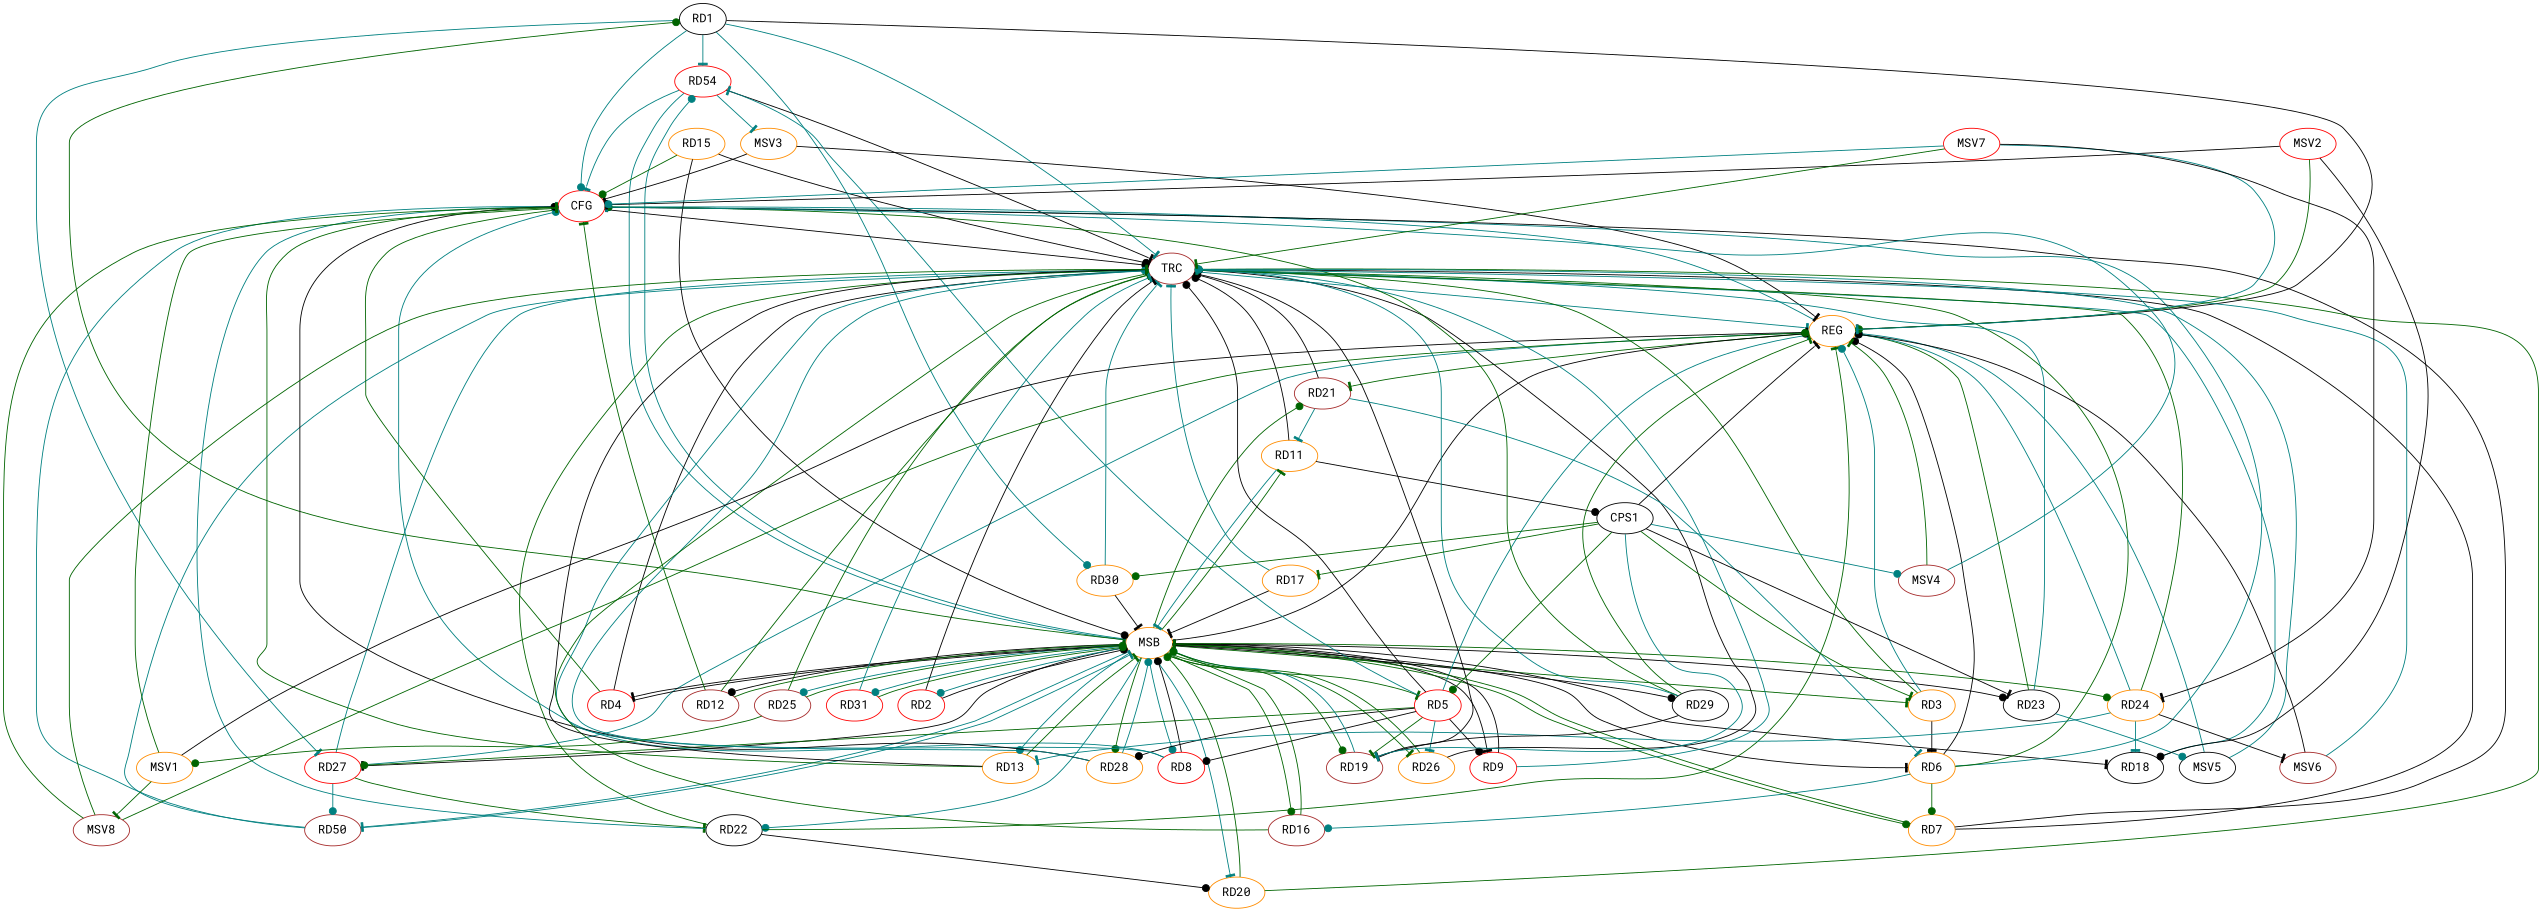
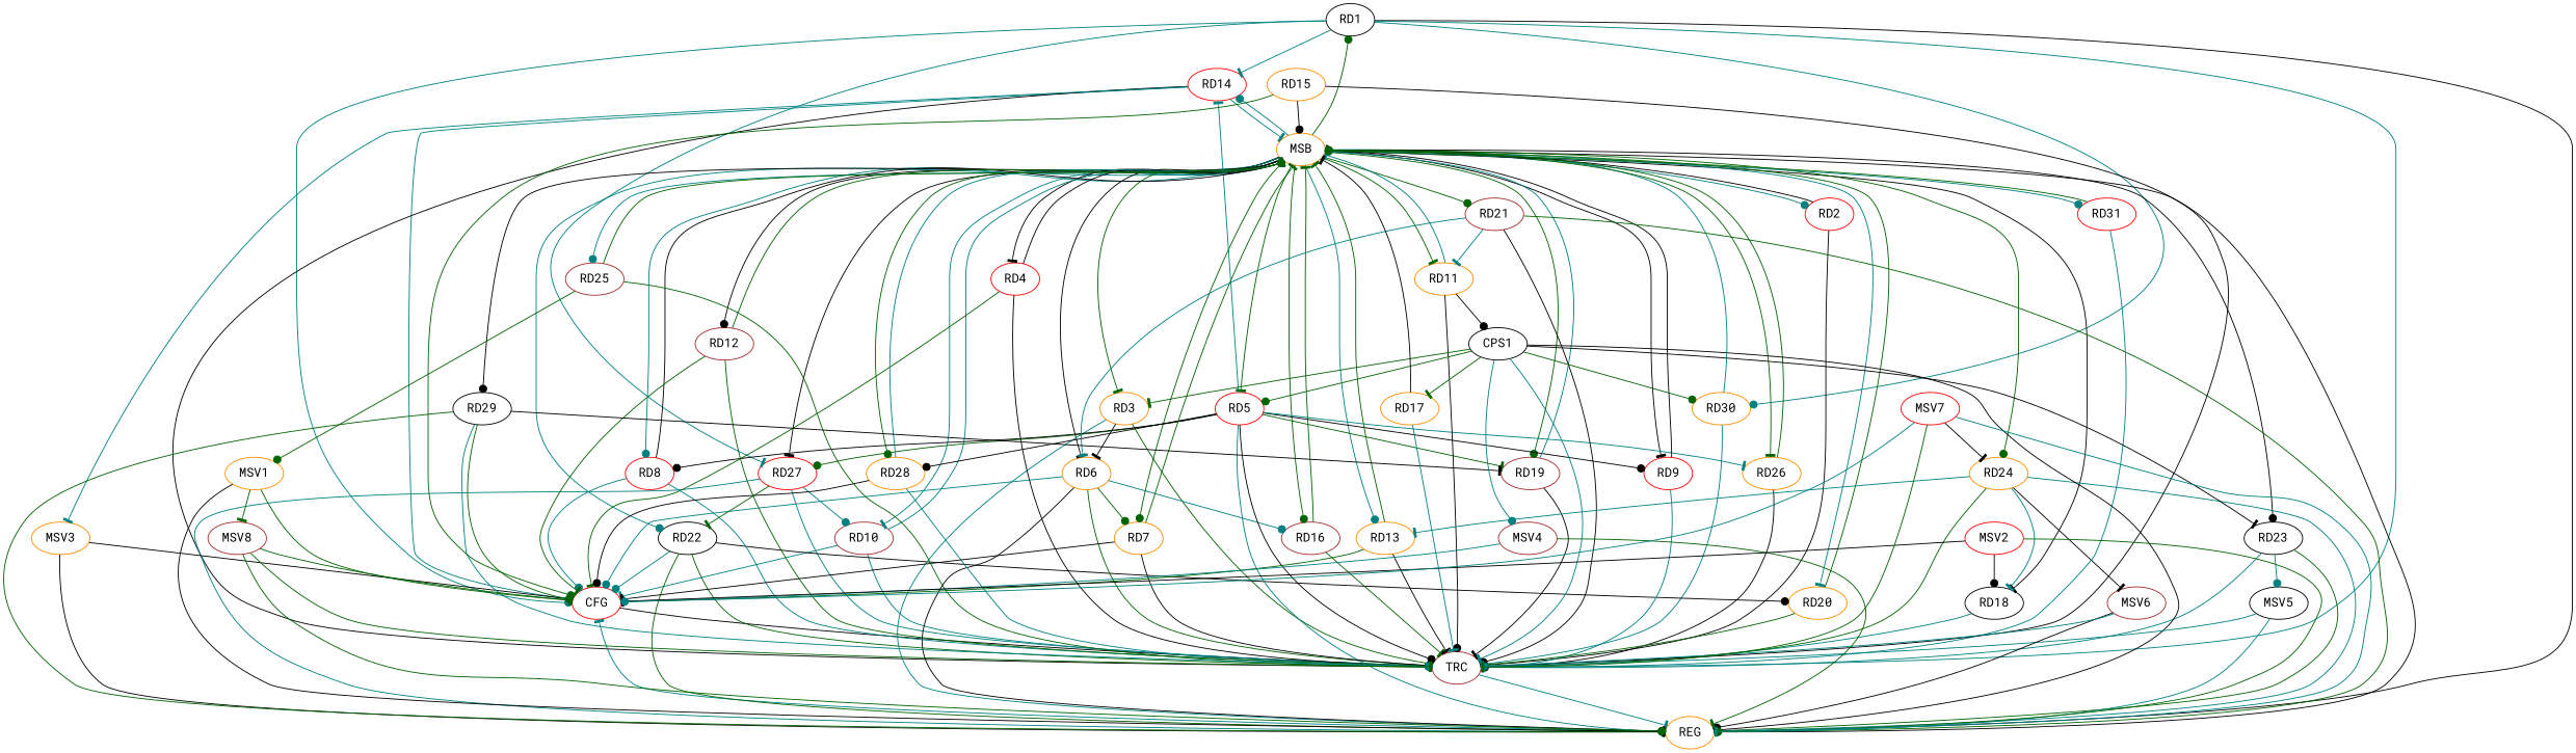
  strict digraph {
    fontname="Roboto Mono"
    node [color=darkorange fontname="Roboto Mono"]
    edge [arrowhead=tee color=teal fontname="Roboto Mono"]
    n1 [color=black label=RD1]
-   n2 [color=red label=RD54]
+   n2 [color=red label=RD14]
    n3 [color=red label=RD27]
    n4 [label=RD30]
    n5 [label=REG]
    n6 [color=red label=CFG]
    n7 [color=brown label=TRC]
    n8 [label=MSB]
    n9 [label=MSV3]
-   n10 [color=brown label=RD50]
+   n10 [color=brown label=RD10]
    n11 [color=black label=RD22]
    n12 [color=red label=RD2]
    n13 [label=RD3]
    n14 [label=RD6]
    n15 [color=red label=RD4]
    n16 [color=red label=RD5]
    n17 [color=red label=RD8]
    n18 [color=red label=RD9]
    n19 [color=brown label=RD19]
    n20 [label=RD26]
    n21 [label=RD28]
    n22 [label=RD7]
    n23 [color=brown label=RD16]
    n24 [label=RD11]
    n25 [color=brown label=RD12]
    n26 [label=RD13]
    n27 [color=black label=RD18]
    n28 [label=RD20]
    n29 [color=brown label=RD21]
    n30 [color=black label=RD23]
    n31 [label=RD24]
    n32 [color=brown label=RD25]
    n33 [color=black label=RD29]
    n34 [color=red label=RD31]
    n35 [color=black label=CPS1]
    n36 [label=RD15]
    n37 [label=RD17]
    n38 [color=black label=MSV5]
    n39 [color=brown label=MSV6]
    n40 [label=MSV1]
    n41 [color=brown label=MSV8]
    n42 [color=brown label=MSV4]
    n43 [color=red label=MSV2]
    n44 [color=red label=MSV7]
    n1 -> n2
    n1 -> n3
    n1 -> n4 [arrowhead=dot]
    n1 -> n5 [color=black]
    n1 -> n6 [arrowhead=dot]
    n1 -> n7
    n2 -> n6
    n2 -> n7 [color=black]
    n2 -> n8
    n2 -> n9
    n3 -> n5 [arrowhead=dot]
    n3 -> n7
    n3 -> n10 [arrowhead=dot]
    n3 -> n11 [color=darkgreen]
    n4 -> n7
-   n4 -> n8 [color=black]
+   n4 -> n8
    n5 -> n6
    n6 -> n7 [arrowhead=dot color=black]
    n7 -> n5
    n8 -> n1 [arrowhead=dot color=darkgreen]
    n8 -> n2 [arrowhead=dot]
    n8 -> n3 [color=black]
    n8 -> n5 [arrowhead=dot color=black]
    n8 -> n10
    n8 -> n11 [arrowhead=dot]
    n8 -> n12 [arrowhead=dot]
    n8 -> n13 [color=darkgreen]
    n8 -> n14 [color=black]
    n8 -> n15 [color=black]
    n8 -> n16 [color=darkgreen]
    n8 -> n17 [arrowhead=dot]
    n8 -> n18 [color=black]
    n8 -> n19 [arrowhead=dot color=darkgreen]
    n8 -> n20 [color=darkgreen]
    n8 -> n21 [arrowhead=dot color=darkgreen]
    n8 -> n22 [arrowhead=dot color=darkgreen]
    n8 -> n23 [arrowhead=dot color=darkgreen]
    n8 -> n24 [color=darkgreen]
    n8 -> n25 [arrowhead=dot color=black]
    n8 -> n26 [arrowhead=dot]
    n8 -> n27 [color=black]
    n8 -> n28
    n8 -> n29 [arrowhead=dot color=darkgreen]
    n8 -> n30 [arrowhead=dot color=black]
    n8 -> n31 [arrowhead=dot color=darkgreen]
    n8 -> n32 [arrowhead=dot]
    n8 -> n33 [arrowhead=dot color=black]
    n8 -> n34 [arrowhead=dot]
    n9 -> n5 [color=black]
    n9 -> n6 [color=black]
    n10 -> n6
    n10 -> n7
    n10 -> n8
    n11 -> n5 [color=darkgreen]
    n11 -> n6 [arrowhead=dot]
    n11 -> n7 [color=darkgreen]
    n11 -> n28 [arrowhead=dot color=black]
    n12 -> n7 [color=black]
    n12 -> n8 [arrowhead=dot color=black]
    n13 -> n5 [arrowhead=dot]
    n13 -> n7 [color=darkgreen]
    n13 -> n14 [color=black]
    n14 -> n5 [arrowhead=dot color=black]
    n14 -> n6 [arrowhead=dot]
    n14 -> n7 [arrowhead=dot color=darkgreen]
    n14 -> n22 [arrowhead=dot color=darkgreen]
    n14 -> n23 [arrowhead=dot]
    n15 -> n6 [color=darkgreen]
    n15 -> n7 [color=black]
    n15 -> n8 [color=black]
    n16 -> n2
    n16 -> n3 [arrowhead=dot color=darkgreen]
    n16 -> n5
    n16 -> n7 [arrowhead=dot color=black]
    n16 -> n17 [arrowhead=dot color=black]
    n16 -> n18 [arrowhead=dot color=black]
    n16 -> n19 [color=darkgreen]
    n16 -> n20
    n16 -> n21 [arrowhead=dot color=black]
    n17 -> n6 [arrowhead=dot]
    n17 -> n7
    n17 -> n8 [arrowhead=dot color=black]
    n18 -> n7
    n18 -> n8 [color=black]
    n19 -> n7 [color=black]
    n19 -> n8 [arrowhead=dot]
    n20 -> n7 [arrowhead=dot color=black]
    n20 -> n8 [arrowhead=dot color=darkgreen]
    n21 -> n6 [arrowhead=dot color=black]
    n21 -> n7 [arrowhead=dot]
    n21 -> n8 [arrowhead=dot]
    n22 -> n6 [color=black]
    n22 -> n7 [color=black]
    n22 -> n8 [color=darkgreen]
    n23 -> n7 [color=darkgreen]
    n23 -> n8 [color=darkgreen]
    n24 -> n7 [arrowhead=dot color=black]
    n24 -> n8
    n24 -> n35 [arrowhead=dot color=black]
    n25 -> n6 [color=darkgreen]
    n25 -> n7 [color=darkgreen]
    n25 -> n8 [color=darkgreen]
    n26 -> n6 [color=darkgreen]
    n26 -> n7 [color=black]
    n26 -> n8 [color=darkgreen]
    n27 -> n7
    n28 -> n7 [arrowhead=dot color=darkgreen]
    n28 -> n8 [arrowhead=dot color=darkgreen]
-   n5 -> n29 [color=darkgreen]
+   n29 -> n5 [color=darkgreen]
    n29 -> n7 [arrowhead=dot color=black]
    n29 -> n14
    n29 -> n24
    n30 -> n5 [arrowhead=dot color=darkgreen]
    n30 -> n7
    n30 -> n38 [arrowhead=dot]
    n31 -> n5 [arrowhead=dot]
    n31 -> n7 [color=darkgreen]
    n31 -> n26
    n31 -> n27
    n31 -> n39 [color=black]
    n32 -> n7 [color=darkgreen]
    n32 -> n8 [arrowhead=dot color=darkgreen]
    n32 -> n40 [arrowhead=dot color=darkgreen]
    n33 -> n5 [color=darkgreen]
    n33 -> n6 [arrowhead=dot color=darkgreen]
    n33 -> n7 [arrowhead=dot]
    n33 -> n19 [color=black]
    n34 -> n7
    n34 -> n8 [arrowhead=dot color=darkgreen]
    n35 -> n4 [arrowhead=dot color=darkgreen]
    n35 -> n5 [color=black]
-   n35 -> n19
+   n35 -> n7
    n35 -> n13 [color=darkgreen]
    n35 -> n16 [arrowhead=dot color=darkgreen]
    n35 -> n30 [color=black]
    n35 -> n37 [color=darkgreen]
    n35 -> n42 [arrowhead=dot]
    n36 -> n6 [arrowhead=dot color=darkgreen]
    n36 -> n7 [arrowhead=dot color=black]
    n36 -> n8 [arrowhead=dot color=black]
    n37 -> n7
    n37 -> n8 [color=black]
    n38 -> n5 [arrowhead=dot]
    n38 -> n7 [arrowhead=dot]
    n39 -> n5 [arrowhead=dot color=black]
    n39 -> n7
    n40 -> n5 [color=black]
    n40 -> n6 [color=darkgreen]
    n40 -> n41 [color=darkgreen]
    n41 -> n5 [arrowhead=dot color=darkgreen]
    n41 -> n6 [color=darkgreen]
    n41 -> n7 [color=darkgreen]
    n42 -> n5 [color=darkgreen]
    n42 -> n6
    n43 -> n5 [arrowhead=dot color=darkgreen]
    n43 -> n6 [color=black]
    n43 -> n27 [arrowhead=dot color=black]
    n44 -> n5
    n44 -> n6 [arrowhead=dot]
    n44 -> n7 [color=darkgreen]
    n44 -> n31 [color=black]
  }
